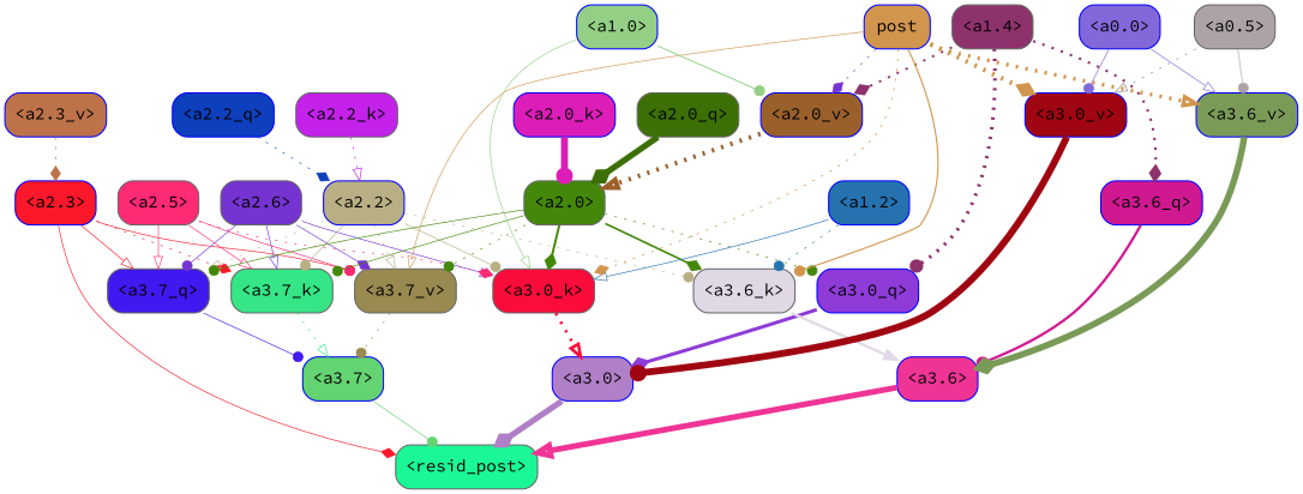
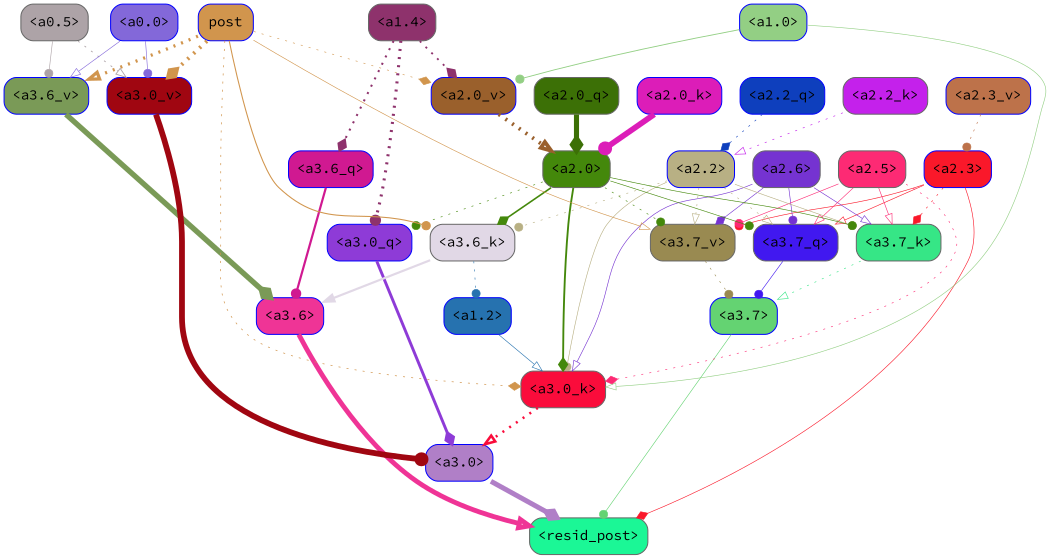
  strict digraph {
    fontname="Source Code Pro"
    splines=true
    node [color=blue fontname="Source Code Pro" shape=box style="filled, rounded"]
    edge [arrowhead=dot color="#44880b" fontname="Source Code Pro" penwidth=0.6 style=dotted]
    "<a3.7>" [fillcolor="#64d372"]
    "<resid_post>" [color=gray40 fillcolor="#1bf796"]
    "<a3.6>" [fillcolor="#ef3496"]
    "<a3.0>" [fillcolor="#b07fc7"]
    "<a2.3>" [fillcolor="#fa182a"]
    "<a3.7_q>" [color=gray40 fillcolor="#4118f0"]
    "<a3.7_k>" [color=gray40 fillcolor="#36e686"]
    "<a3.7_v>" [color=gray40 fillcolor="#998a51"]
    "<a3.6_q>" [fillcolor="#d01991"]
    "<a3.0_q>" [fillcolor="#8e3bd7"]
    "<a3.6_k>" [color=gray40 fillcolor="#e1d8e6"]
    "<a3.0_k>" [color=gray40 fillcolor="#fa0c3b"]
    "<a3.6_v>" [fillcolor="#7a9a57"]
    "<a3.0_v>" [fillcolor="#a00611"]
    "<a2.6>" [color=gray40 fillcolor="#7533d1"]
    "<a2.5>" [color=gray40 fillcolor="#fd2a74"]
    "<a2.2>" [fillcolor="#b8b084"]
    "<a2.0>" [color=gray40 fillcolor="#44880b"]
    "<a1.4>" [color=gray40 fillcolor="#8e326c"]
    "<a2.0_v>" [fillcolor="#9a602c"]
    "<a1.2>" [fillcolor="#2672af"]
    n22 [fillcolor="#d1954d" label=post]
    "<a1.0>" [fillcolor="#93cf84"]
    "<a0.5>" [color=gray40 fillcolor="#ada3a7"]
    "<a0.0>" [fillcolor="#8368d9"]
    "<a2.2_q>" [fillcolor="#0e3fbd"]
    "<a2.0_q>" [color=gray40 fillcolor="#3c7006"]
    "<a2.2_k>" [color=gray40 fillcolor="#c421eb"]
    "<a2.0_k>" [fillcolor="#dc1db8"]
    "<a2.3_v>" [fillcolor="#bd724a"]
    "<a3.7>" -> "<resid_post>" [color="#64d372" style=solid]
    "<a3.6>" -> "<resid_post>" [arrowhead=onormal color="#ef3496" penwidth=4.751592040061951 style=bold]
    "<a3.0>" -> "<resid_post>" [arrowhead=diamond color="#b07fc7" penwidth=4.904066681861877 style=solid]
    "<a2.3>" -> "<resid_post>" [arrowhead=diamond color="#fa182a" style=solid]
    "<a2.3>" -> "<a3.7_q>" [arrowhead=onormal color="#fa182a" style=solid]
    "<a2.3>" -> "<a3.7_k>" [arrowhead=diamond color="#fa182a"]
    "<a2.3>" -> "<a3.7_v>" [color="#fa182a" style=solid]
    "<a3.7_q>" -> "<a3.7>" [color="#4118f0" style=bold]
    "<a3.7_k>" -> "<a3.7>" [arrowhead=onormal color="#36e686"]
    "<a3.7_v>" -> "<a3.7>" [color="#998a51"]
    "<a3.6_q>" -> "<a3.6>" [color="#d01991" penwidth=2.160832464694977 style=bold]
    "<a3.0_q>" -> "<a3.0>" [arrowhead=diamond color="#8e3bd7" penwidth=2.870753765106201 style=bold]
    "<a3.6_k>" -> "<a3.6>" [color="#e1d8e6" penwidth=2.13908451795578 arrowhead="" style=""]
    "<a3.0_k>" -> "<a3.0>" [arrowhead=onormal color="#fa0c3b" penwidth=2.520303964614868]
    "<a3.6_v>" -> "<a3.6>" [arrowhead=diamond color="#7a9a57" penwidth=5.297133803367615 style=solid]
    "<a3.0_v>" -> "<a3.0>" [color="#a00611" penwidth=5.680712580680847 style=bold]
    "<a2.6>" -> "<a3.7_q>" [color="#7533d1" style=bold]
    "<a2.6>" -> "<a3.7_k>" [arrowhead=onormal color="#7533d1" style=bold]
    "<a2.6>" -> "<a3.7_v>" [arrowhead=diamond color="#7533d1" style=bold]
    "<a2.6>" -> "<a3.0_k>" [arrowhead=onormal color="#7533d1" style=solid]
    "<a2.5>" -> "<a3.7_q>" [arrowhead=onormal color="#fd2a74" style=bold]
    "<a2.5>" -> "<a3.7_k>" [arrowhead=onormal color="#fd2a74" style=solid]
    "<a2.5>" -> "<a3.7_v>" [color="#fd2a74" style=bold]
    "<a2.5>" -> "<a3.0_k>" [arrowhead=diamond color="#fd2a74"]
    "<a2.2>" -> "<a3.7_q>" [arrowhead=onormal color="#b8b084"]
    "<a2.2>" -> "<a3.7_k>" [color="#b8b084" style=solid]
    "<a2.2>" -> "<a3.7_v>" [arrowhead=onormal color="#b8b084"]
    "<a2.2>" -> "<a3.6_k>" [color="#b8b084"]
    "<a2.2>" -> "<a3.0_k>" [color="#b8b084" style=bold]
    "<a2.0>" -> "<a3.7_q>" [style=bold]
    "<a2.0>" -> "<a3.7_k>" [style=solid]
    "<a2.0>" -> "<a3.7_v>"
    "<a2.0>" -> "<a3.0_q>"
    "<a2.0>" -> "<a3.6_k>" [arrowhead=diamond penwidth=1.5897698998451233 style=solid]
    "<a2.0>" -> "<a3.0_k>" [arrowhead=diamond penwidth=1.8405593037605286 style=bold]
    "<a1.4>" -> "<a3.6_q>" [arrowhead=diamond color="#8e326c" penwidth=2.0260728895664215]
    "<a1.4>" -> "<a3.0_q>" [color="#8e326c" penwidth=3.0185627341270447]
    "<a1.4>" -> "<a2.0_v>" [arrowhead=diamond color="#8e326c" penwidth=1.7970525026321411]
    "<a2.0_v>" -> "<a2.0>" [arrowhead=onormal color="#9a602c" penwidth=3.781584322452545]
-   "<a1.2>" -> "<a3.6_k>" [color="#2672af"]
+   "<a3.6_k>" -> "<a1.2>" [color="#2672af"]
    "<a1.2>" -> "<a3.0_k>" [arrowhead=onormal color="#2672af" style=solid]
    n22 -> "<a3.7_v>" [arrowhead=onormal color="#d1954d" style=solid]
    n22 -> "<a3.6_k>" [color="#d1954d" penwidth=1.046662151813507 style=solid]
    n22 -> "<a3.0_k>" [arrowhead=diamond color="#d1954d" penwidth=0.6995279788970947]
    n22 -> "<a3.6_v>" [arrowhead=onormal color="#d1954d" penwidth=3.1840110421180725]
    n22 -> "<a3.0_v>" [arrowhead=diamond color="#d1954d" penwidth=3.9005755856633186]
-   n22 -> "<a2.0_v>" [arrowhead=diamond color="#7533d1"]
+   n22 -> "<a2.0_v>" [arrowhead=diamond color="#d1954d"]
    "<a1.0>" -> "<a3.0_k>" [arrowhead=onormal color="#93cf84" style=solid]
    "<a1.0>" -> "<a2.0_v>" [color="#93cf84" penwidth=0.8836666345596313 style=solid]
    "<a0.5>" -> "<a3.6_v>" [color="#ada3a7" style=bold]
    "<a0.5>" -> "<a3.0_v>" [arrowhead=onormal color="#ada3a7" penwidth=0.8493617177009583]
    "<a0.0>" -> "<a3.6_v>" [arrowhead=onormal color="#8368d9" style=bold]
    "<a0.0>" -> "<a3.0_v>" [color="#8368d9" style=bold]
    "<a2.2_q>" -> "<a2.2>" [arrowhead=diamond color="#0e3fbd"]
    "<a2.0_q>" -> "<a2.0>" [arrowhead=diamond color="#3c7006" penwidth=5.0040658712387085 style=bold]
    "<a2.2_k>" -> "<a2.2>" [arrowhead=onormal color="#c421eb" penwidth=0.6304321400821209]
    "<a2.0_k>" -> "<a2.0>" [color="#dc1db8" penwidth=5.6445024609565735 style=bold]
-   "<a2.3_v>" -> "<a2.3>" [arrowhead=diamond color="#bd724a"]
+   "<a2.3_v>" -> "<a2.3>" [color="#bd724a"]
  }
